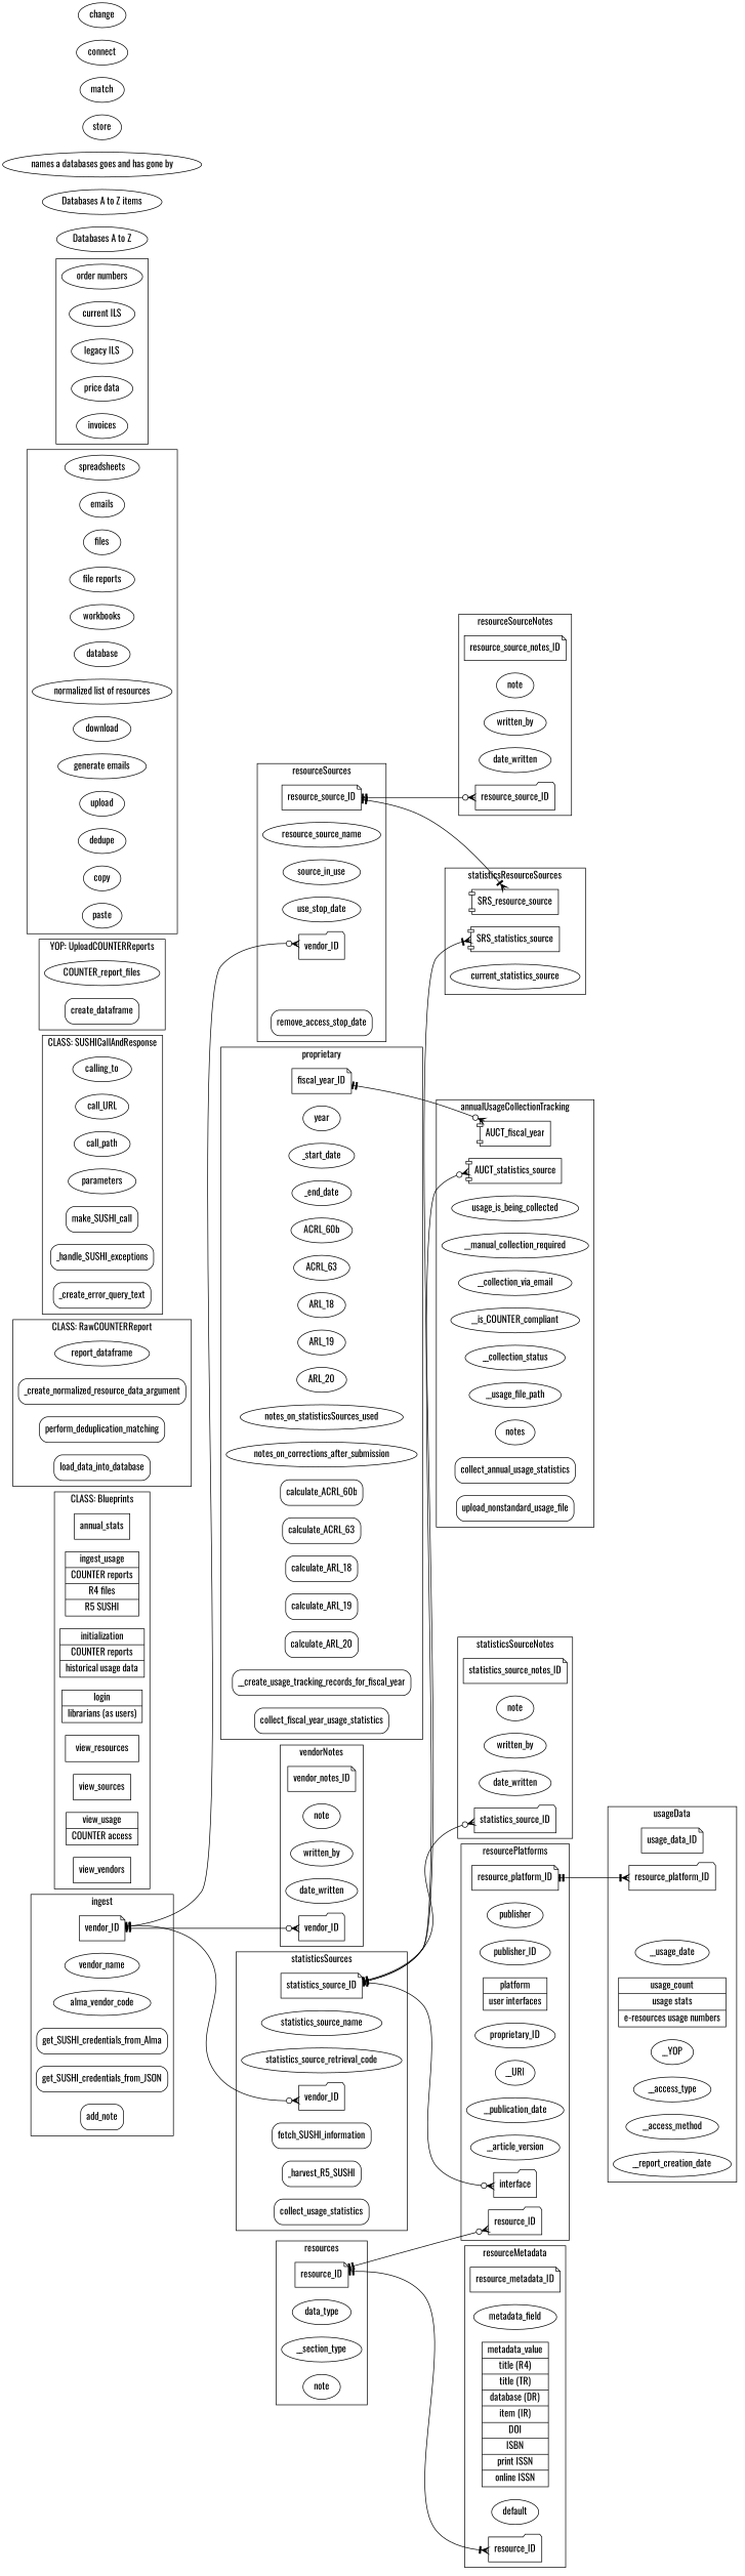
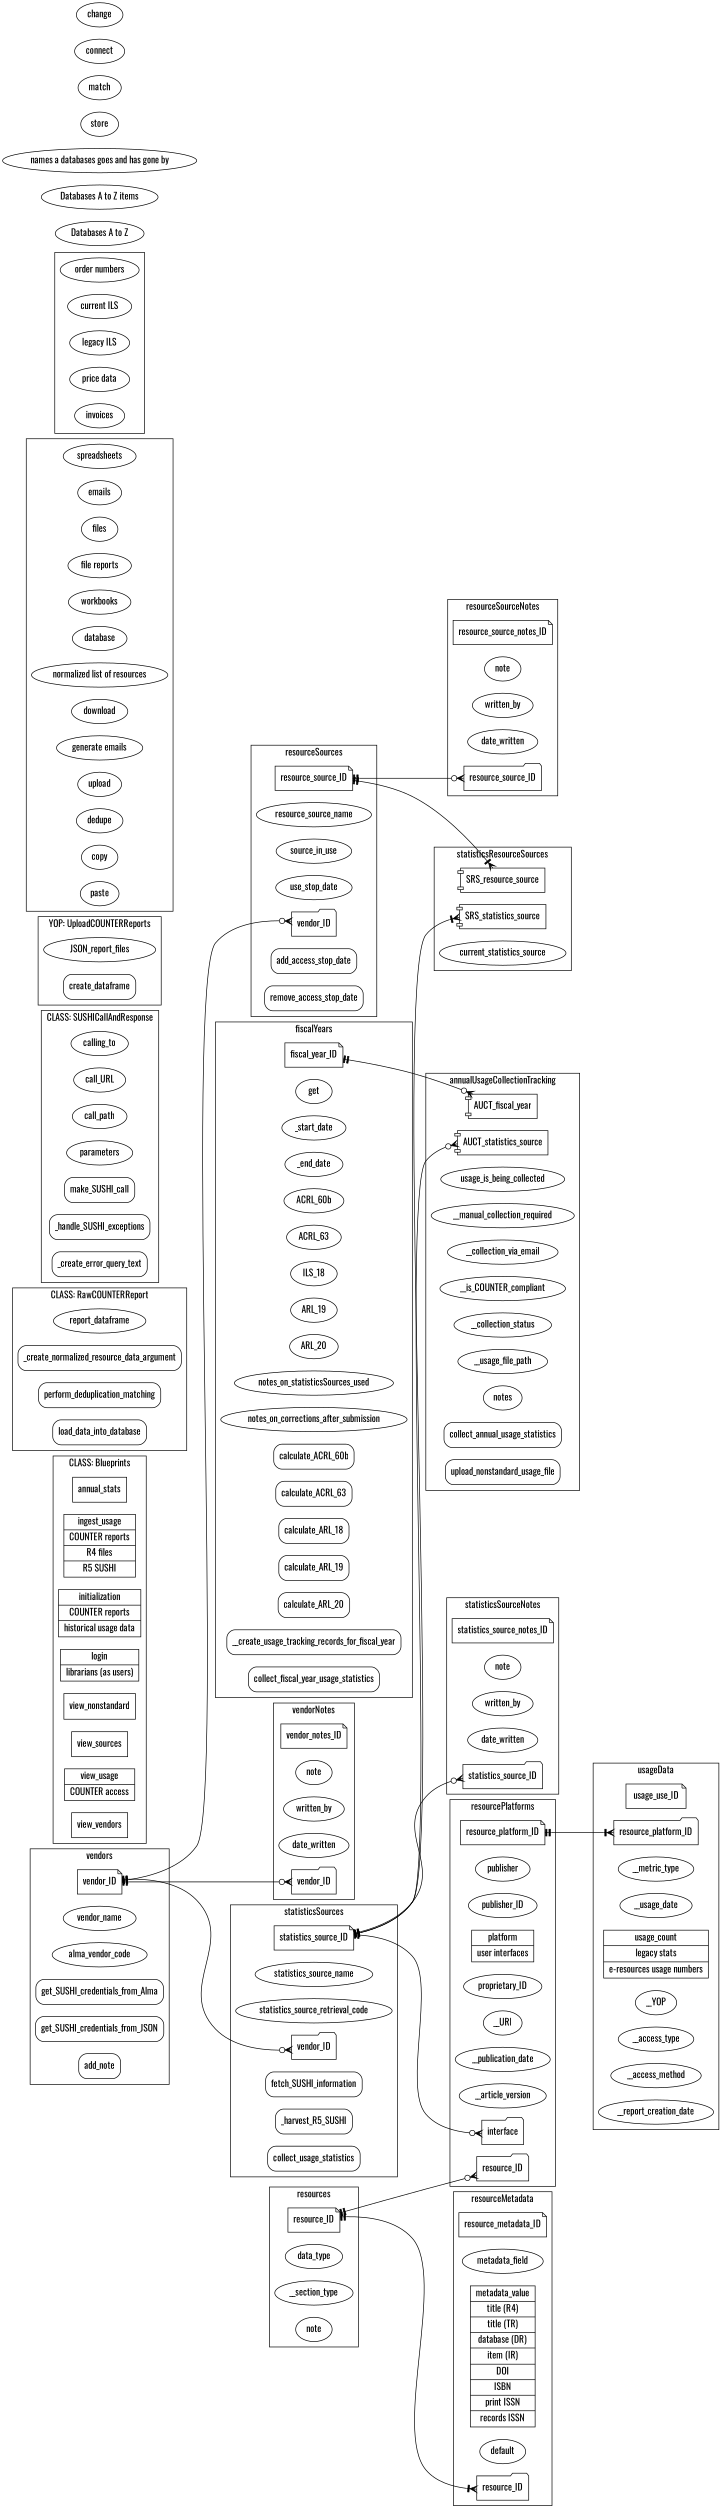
  digraph {
    fontname=Oswald
    rankdir=LR
    node [fontname=Oswald]
    edge [arrowhead=crowodot arrowtail=teetee dir=both fontname=Oswald]
    fiscal_year_ID [shape=note]
-   year
+   year [label=get]
    _start_date
    _end_date
    ACRL_60b
    ACRL_63
-   ARL_18
+   ARL_18 [label=ILS_18]
    ARL_19
    ARL_20
    notes_on_statisticsSources_used
    notes_on_corrections_after_submission
    calculate_ACRL_60b [shape=Mrecord]
    calculate_ACRL_63 [shape=Mrecord]
    calculate_ARL_18 [shape=Mrecord]
    calculate_ARL_19 [shape=Mrecord]
    calculate_ARL_20 [shape=Mrecord]
    __create_usage_tracking_records_for_fiscal_year [shape=Mrecord]
    collect_fiscal_year_usage_statistics [shape=Mrecord]
    vendor_ID [shape=note]
    vendor_name
    alma_vendor_code
    get_SUSHI_credentials_from_Alma [shape=Mrecord]
    get_SUSHI_credentials_from_JSON [shape=Mrecord]
    add_note [shape=Mrecord]
    vendor_notes_ID [shape=note]
    n26 [label=note]
    n27 [label=written_by]
    n28 [label=date_written]
    n29 [label=vendor_ID shape=folder]
    statistics_source_ID [shape=note]
    statistics_source_name
    statistics_source_retrieval_code
    n33 [label=vendor_ID shape=folder]
    fetch_SUSHI_information [shape=Mrecord]
    _harvest_R5_SUSHI [shape=Mrecord]
    collect_usage_statistics [shape=Mrecord]
    statistics_source_notes_ID [shape=note]
    n38 [label=note]
    n39 [label=written_by]
    n40 [label=date_written]
    n41 [label=statistics_source_ID shape=folder]
    SRS_statistics_source [shape=component]
    SRS_resource_source [shape=component]
    current_statistics_source
    resource_source_ID [shape=note]
    resource_source_name
    source_in_use
    use_stop_date
    n49 [label=vendor_ID shape=folder]
+   add_access_stop_date [shape=Mrecord]
    remove_access_stop_date [shape=Mrecord]
    resource_source_notes_ID [shape=note]
    n53 [label=note]
    n54 [label=written_by]
    n55 [label=date_written]
    n56 [label=resource_source_ID shape=folder]
    AUCT_statistics_source [shape=component]
    AUCT_fiscal_year [shape=component]
    usage_is_being_collected
    __manual_collection_required
    __collection_via_email
    __is_COUNTER_compliant
    __collection_status
    __usage_file_path
    notes
    collect_annual_usage_statistics [shape=Mrecord]
    upload_nonstandard_usage_file [shape=Mrecord]
    resource_ID [shape=note]
    data_type
    __section_type
    note
    resource_metadata_ID [shape=note]
    metadata_field
-   metadata_value [label="\N|title (R4)|title (TR)|database (DR)|item (IR)|DOI|ISBN|print ISSN|online ISSN" shape=record]
+   metadata_value [label="\N|title (R4)|title (TR)|database (DR)|item (IR)|DOI|ISBN|print ISSN|records ISSN" shape=record]
    default
    n76 [label=resource_ID shape=folder]
    resource_platform_ID [shape=note]
    publisher
    publisher_ID
    platform [label="\N|user interfaces" shape=record]
    proprietary_ID
    __URI
    __publication_date
    __article_version
    interface [shape=folder]
    n86 [label=resource_ID shape=folder]
    annual_stats [shape=record]
    ingest_usage [label="\N|COUNTER reports|R4 files|R5 SUSHI" shape=record]
    initialization [label="\N|COUNTER reports|historical usage data" shape=record]
    login [label="\N|librarians (as users)" shape=record]
-   view_resources [shape=record]
+   view_resources [shape=record label=view_nonstandard]
    view_sources [shape=record]
    view_usage [label="\N|COUNTER access" shape=record]
    view_vendors [shape=record]
-   usage_data_ID [shape=note]
+   usage_data_ID [shape=note label=usage_use_ID]
    n96 [label=resource_platform_ID shape=folder]
+   __metric_type
    __usage_date
-   usage_count [label="\N|usage stats|e-resources usage numbers" shape=record]
+   usage_count [label="\N|legacy stats|e-resources usage numbers" shape=record]
    __YOP
    __access_type
    __access_method
    __report_creation_date
    report_dataframe
    _create_normalized_resource_data_argument [shape=Mrecord]
    perform_deduplication_matching [shape=Mrecord]
    load_data_into_database [shape=Mrecord]
    calling_to
    call_URL
    call_path
    parameters
    make_SUSHI_call [shape=Mrecord]
    _handle_SUSHI_exceptions [shape=Mrecord]
    _create_error_query_text [shape=Mrecord]
-   COUNTER_report_files
+   COUNTER_report_files [label=JSON_report_files]
    create_dataframe [shape=Mrecord]
    spreadsheets
    emails
    files
    n120 [label="file reports"]
    workbooks
    database
    "normalized list of resources"
    download
    "generate emails"
    upload
    dedupe
    copy
    paste
    "order numbers"
    "current ILS"
    "legacy ILS"
    "price data"
    invoices
    "Databases A to Z"
    "Databases A to Z items"
    "names a databases goes and has gone by"
    store
    match
    connect
    change
    subgraph cluster_1 {
-     label=proprietary
+     label=fiscalYears
      fiscal_year_ID
      year
      _start_date
      _end_date
      ACRL_60b
      ACRL_63
      ARL_18
      ARL_19
      ARL_20
      notes_on_statisticsSources_used
      notes_on_corrections_after_submission
      calculate_ACRL_60b
      calculate_ACRL_63
      calculate_ARL_18
      calculate_ARL_19
      calculate_ARL_20
      __create_usage_tracking_records_for_fiscal_year
      collect_fiscal_year_usage_statistics
    }
    subgraph cluster_2 {
-     label=ingest
+     label=vendors
      vendor_ID
      vendor_name
      alma_vendor_code
      get_SUSHI_credentials_from_Alma
      get_SUSHI_credentials_from_JSON
      add_note
    }
    subgraph cluster_3 {
      label=vendorNotes
      vendor_notes_ID
      n26
      n27
      n28
      n29
    }
    subgraph cluster_4 {
      label=statisticsSources
      statistics_source_ID
      statistics_source_name
      statistics_source_retrieval_code
      n33
      fetch_SUSHI_information
      _harvest_R5_SUSHI
      collect_usage_statistics
    }
    subgraph cluster_5 {
      label=statisticsSourceNotes
      statistics_source_notes_ID
      n38
      n39
      n40
      n41
    }
    subgraph cluster_6 {
      label=statisticsResourceSources
      SRS_statistics_source
      SRS_resource_source
      current_statistics_source
    }
    subgraph cluster_7 {
      label=resourceSources
      resource_source_ID
      resource_source_name
      source_in_use
      use_stop_date
      n49
+     add_access_stop_date
      remove_access_stop_date
    }
    subgraph cluster_8 {
      label=resourceSourceNotes
      resource_source_notes_ID
      n53
      n54
      n55
      n56
    }
    subgraph cluster_9 {
      label=annualUsageCollectionTracking
      AUCT_statistics_source
      AUCT_fiscal_year
      usage_is_being_collected
      __manual_collection_required
      __collection_via_email
      __is_COUNTER_compliant
      __collection_status
      __usage_file_path
      notes
      collect_annual_usage_statistics
      upload_nonstandard_usage_file
    }
    subgraph cluster_10 {
      label=resources
      resource_ID
      data_type
      __section_type
      note
    }
    subgraph cluster_11 {
      label=resourceMetadata
      resource_metadata_ID
      metadata_field
      metadata_value
      default
      n76
    }
    subgraph cluster_12 {
      label=resourcePlatforms
      resource_platform_ID
      publisher
      publisher_ID
      platform
      proprietary_ID
      __URI
      __publication_date
      __article_version
      interface
      n86
    }
    subgraph cluster_13 {
      label="CLASS: Blueprints"
      annual_stats
      ingest_usage
      initialization
      login
      view_resources
      view_sources
      view_usage
      view_vendors
    }
    subgraph cluster_14 {
      label=usageData
      usage_data_ID
      n96
+     __metric_type
      __usage_date
      usage_count
      __YOP
      __access_type
      __access_method
      __report_creation_date
    }
    subgraph cluster_15 {
      label="CLASS: RawCOUNTERReport"
      report_dataframe
      _create_normalized_resource_data_argument
      perform_deduplication_matching
      load_data_into_database
    }
    subgraph cluster_16 {
      label="CLASS: SUSHICallAndResponse"
      calling_to
      call_URL
      call_path
      parameters
      make_SUSHI_call
      _handle_SUSHI_exceptions
      _create_error_query_text
    }
    subgraph cluster_17 {
      label="YOP: UploadCOUNTERReports"
      COUNTER_report_files
      create_dataframe
    }
    subgraph cluster_18 {
      spreadsheets
      emails
      files
      n120
      workbooks
      database
      "normalized list of resources"
      download
      "generate emails"
      upload
      dedupe
      copy
      paste
    }
    subgraph cluster_19 {
      "order numbers"
      "current ILS"
      "legacy ILS"
      "price data"
      invoices
    }
    fiscal_year_ID -> AUCT_fiscal_year
    vendor_ID -> n29
    vendor_ID -> n33
    vendor_ID -> n49
    statistics_source_ID -> n41
    statistics_source_ID -> SRS_statistics_source [arrowhead=crowtee]
    statistics_source_ID -> AUCT_statistics_source
    statistics_source_ID -> interface
    resource_source_ID -> SRS_resource_source [arrowhead=crowtee]
    resource_source_ID -> n56
    resource_ID -> n76 [arrowhead=crowtee]
    resource_ID -> n86
    resource_platform_ID -> n96 [arrowhead=crowtee]
  }
